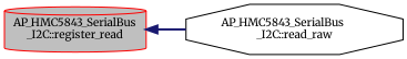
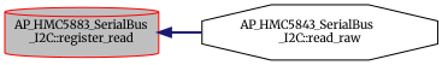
  digraph {
    rankdir=LR
    fontname=Merriweather
    node [fontname=Merriweather fontsize=10 style=filled]
-   n1 [color=red fillcolor=grey75 fontcolor=black height=0.2 label="AP_HMC5843_SerialBus\l_I2C::register_read" shape=cylinder width=0.4]
+   n1 [color=red fillcolor=grey75 fontcolor=black height=0.2 label="AP_HMC5883_SerialBus\l_I2C::register_read" shape=cylinder width=0.4]
    n2 [color=black fillcolor=white height=0.2 label="AP_HMC5843_SerialBus\l_I2C::read_raw" shape=octagon width=0.4]
    n1 -> n2 [color=midnightblue dir=back fontname=Merriweather fontsize=10 labelfontname=Helvetica labelfontsize=10 style=bold]
  }
